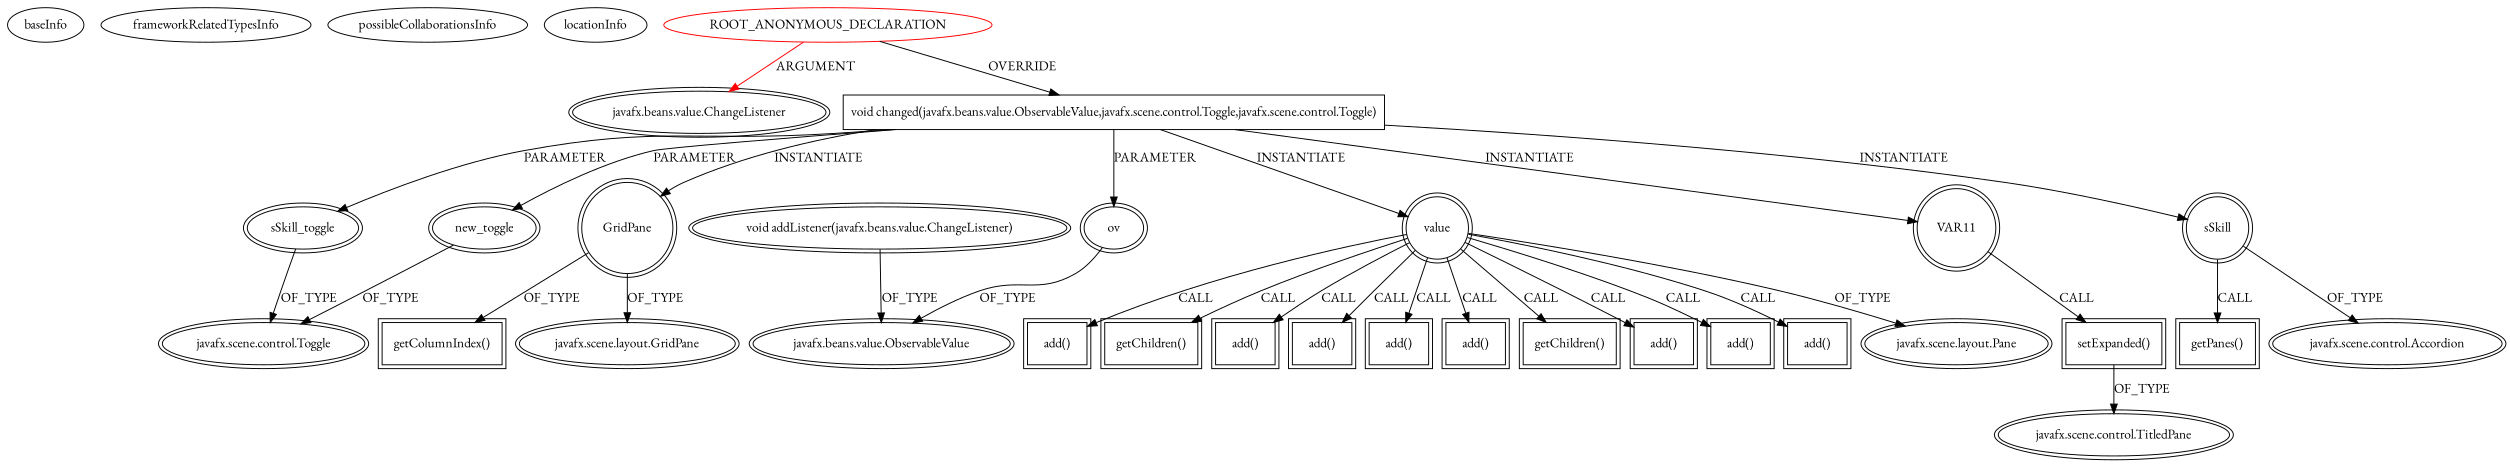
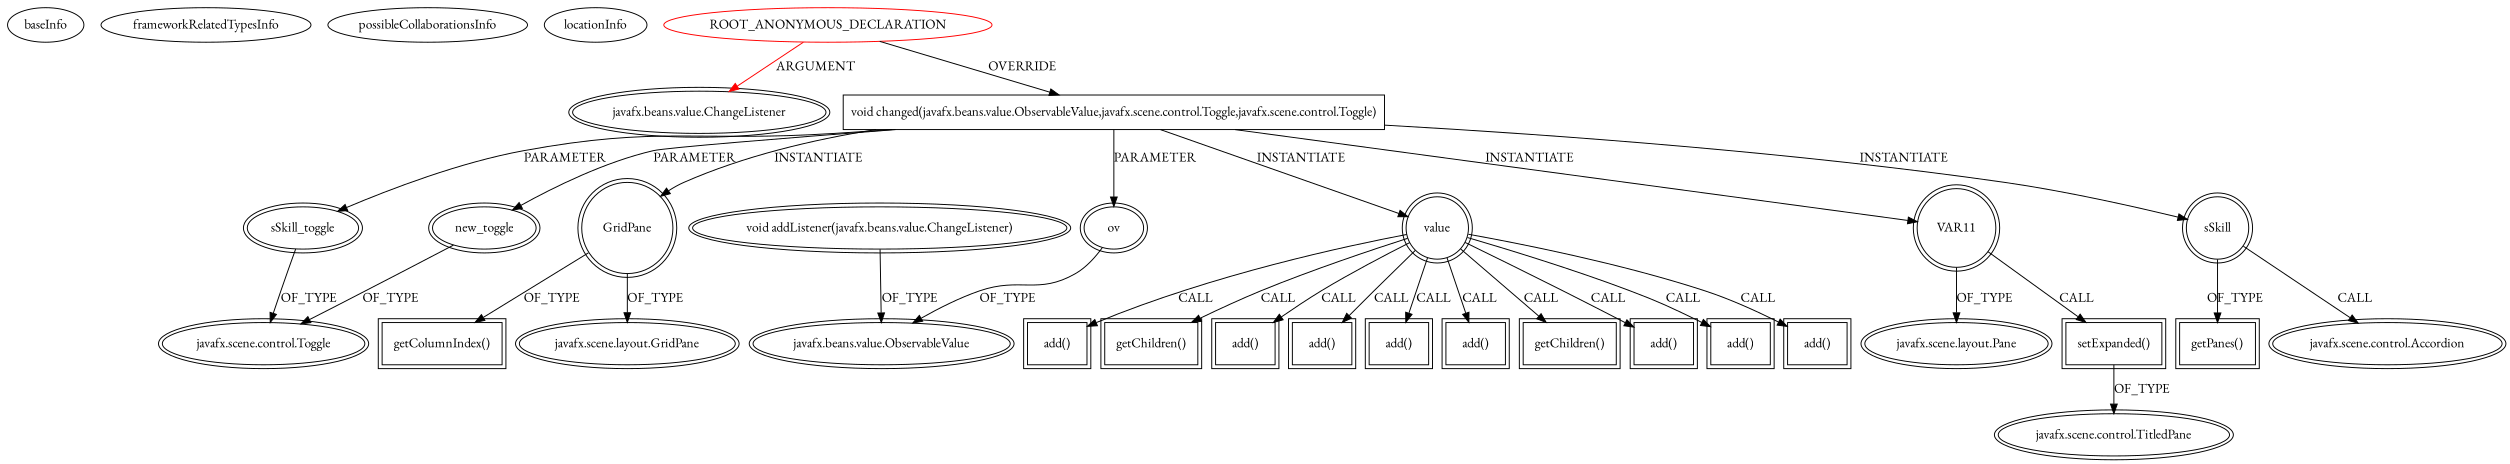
  digraph {
    fontname="EB Garamond"
    node [fontname="EB Garamond" isFrameworkType=true vertexType=INSIDE_CALL peripheries=2]
    edge [fontname="EB Garamond"]
    baseInfo [category=extension_graph graphId=2384 isAnonymous=true possibleRelation=false isFrameworkType="" vertexType="" peripheries=""]
    frameworkRelatedTypesInfo [0="javafx.beans.value.ChangeListener" isFrameworkType="" vertexType="" peripheries=""]
    possibleCollaborationsInfo [isFrameworkType="" vertexType="" peripheries=""]
    locationInfo [contextSignature="void start(javafx.stage.Stage)" filePath="/davelet-InternationalChess-JavaFX2/InternationalChess-JavaFX2-master/src/cn/davelet/internationalchess/InternationalChess.java" graphId=2384 projectName="davelet-InternationalChess-JavaFX2" isFrameworkType="" vertexType="" peripheries=""]
    n5 [color=red isFrameworkType=false label=ROOT_ANONYMOUS_DECLARATION vertexType=ROOT_ANONYMOUS_DECLARATION peripheries=""]
    n6 [label="javafx.beans.value.ChangeListener" vertexType=FRAMEWORK_INTERFACE_TYPE]
    n7 [isFrameworkType=false label="void changed(javafx.beans.value.ObservableValue,javafx.scene.control.Toggle,javafx.scene.control.Toggle)" shape=box vertexType=OVERRIDING_METHOD_DECLARATION peripheries=""]
    n8 [label=ov vertexType=PARAMETER_DECLARATION]
    n9 [label=sSkill_toggle vertexType=PARAMETER_DECLARATION]
    n10 [label=new_toggle vertexType=PARAMETER_DECLARATION]
    n11 [label=GridPane shape=circle vertexType=VARIABLE_EXPRESION]
    n12 [label=value shape=circle vertexType=VARIABLE_EXPRESION]
    n13 [label=VAR11 shape=circle vertexType=VARIABLE_EXPRESION]
    n14 [label=sSkill shape=circle vertexType=VARIABLE_EXPRESION]
    n15 [label="void addListener(javafx.beans.value.ChangeListener)" vertexType=OUTSIDE_CALL]
    n16 [label="javafx.beans.value.ObservableValue" vertexType=FRAMEWORK_INTERFACE_TYPE]
    n17 [label="javafx.scene.control.Toggle" vertexType=FRAMEWORK_INTERFACE_TYPE]
    n18 [label="javafx.scene.layout.GridPane" vertexType=FRAMEWORK_CLASS_TYPE]
    n19 [label="getColumnIndex()" shape=box]
    n20 [label="javafx.scene.layout.Pane" vertexType=FRAMEWORK_CLASS_TYPE]
    n21 [label="getChildren()" shape=box]
    n22 [label="add()" shape=box]
    n23 [label="add()" shape=box]
    n24 [label="add()" shape=box]
    n25 [label="add()" shape=box]
    n26 [label="getChildren()" shape=box]
    n27 [label="add()" shape=box]
    n28 [label="add()" shape=box]
    n29 [label="add()" shape=box]
    n30 [label="add()" shape=box]
    n31 [label="setExpanded()" shape=box]
    n32 [label="javafx.scene.control.Accordion" vertexType=FRAMEWORK_CLASS_TYPE]
    n33 [label="getPanes()" shape=box]
    n34 [label="javafx.scene.control.TitledPane" vertexType=FRAMEWORK_CLASS_TYPE]
    n5 -> n6 [color=red label=ARGUMENT]
    n5 -> n7 [label=OVERRIDE]
    n7 -> n8 [label=PARAMETER]
    n7 -> n9 [label=PARAMETER]
    n7 -> n10 [label=PARAMETER]
    n7 -> n11 [label=INSTANTIATE]
    n7 -> n12 [label=INSTANTIATE]
    n7 -> n13 [label=INSTANTIATE]
    n7 -> n14 [label=INSTANTIATE]
    n8 -> n16 [label=OF_TYPE]
    n9 -> n17 [label=OF_TYPE]
    n10 -> n17 [label=OF_TYPE]
    n11 -> n18 [label=OF_TYPE]
    n11 -> n19 [label=OF_TYPE]
-   n12 -> n20 [label=OF_TYPE]
+   n13 -> n20 [label=OF_TYPE]
    n12 -> n21 [label=CALL]
    n12 -> n22 [label=CALL]
    n12 -> n23 [label=CALL]
    n12 -> n24 [label=CALL]
    n12 -> n25 [label=CALL]
    n12 -> n26 [label=CALL]
    n12 -> n27 [label=CALL]
    n12 -> n28 [label=CALL]
    n12 -> n29 [label=CALL]
    n12 -> n30 [label=CALL]
    n13 -> n31 [label=CALL]
-   n14 -> n32 [label=OF_TYPE]
-   n14 -> n33 [label=CALL]
+   n14 -> n32 [label=CALL]
+   n14 -> n33 [label=OF_TYPE]
    n15 -> n16 [label=OF_TYPE]
    n31 -> n34 [label=OF_TYPE]
  }
